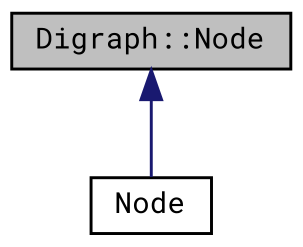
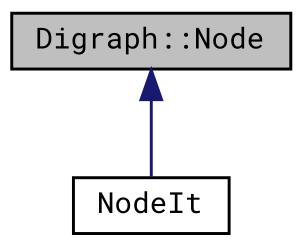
  digraph {
    fontname="Roboto Mono"
    node [color=black fontname="Roboto Mono" fontsize=10 shape=record style=filled]
    n1 [fillcolor=grey75 fontcolor=black height=0.2 label="Digraph::Node" width=0.4]
-   n2 [fillcolor=white height=0.2 label="Node" width=0.4]
+   n2 [fillcolor=white height=0.2 label=NodeIt width=0.4]
    n1 -> n2 [color=midnightblue dir=back fontname="Roboto Mono" fontsize=10 labelfontname=FreeSans labelfontsize=10 style=solid]
  }
